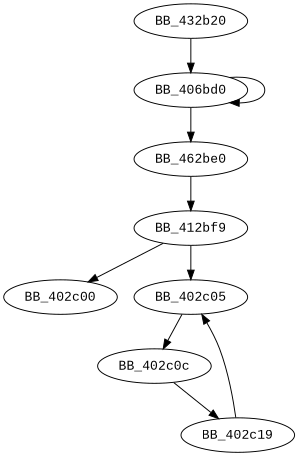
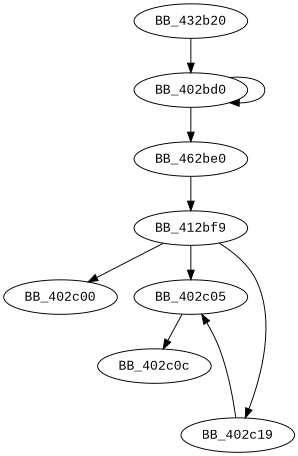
  digraph {
    fontname="Liberation Mono"
    node [fontname="Liberation Mono"]
    edge [fontname="Liberation Mono"]
    n1 [label=BB_432b20]
-   BB_402bd0 [label=BB_406bd0]
+   BB_402bd0
    n3 [label=BB_462be0]
    n4 [label=BB_412bf9]
    BB_402c00
    BB_402c05
    BB_402c0c
    BB_402c19
    n1 -> BB_402bd0
    BB_402bd0 -> BB_402bd0
    BB_402bd0 -> n3
    n3 -> n4
    n4 -> BB_402c00
    n4 -> BB_402c05
    BB_402c05 -> BB_402c0c
-   BB_402c0c -> BB_402c19
+   n4 -> BB_402c19
    BB_402c19 -> BB_402c05
  }
